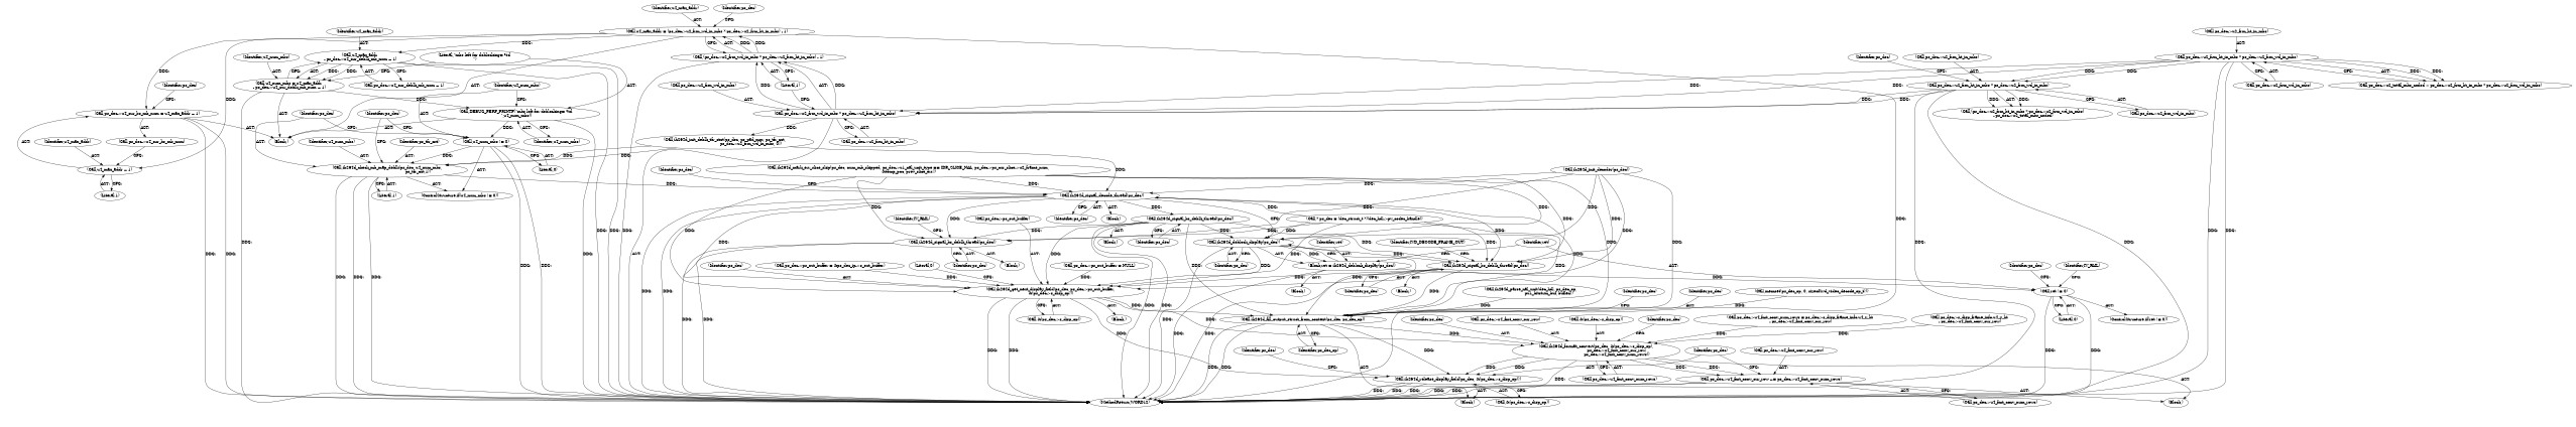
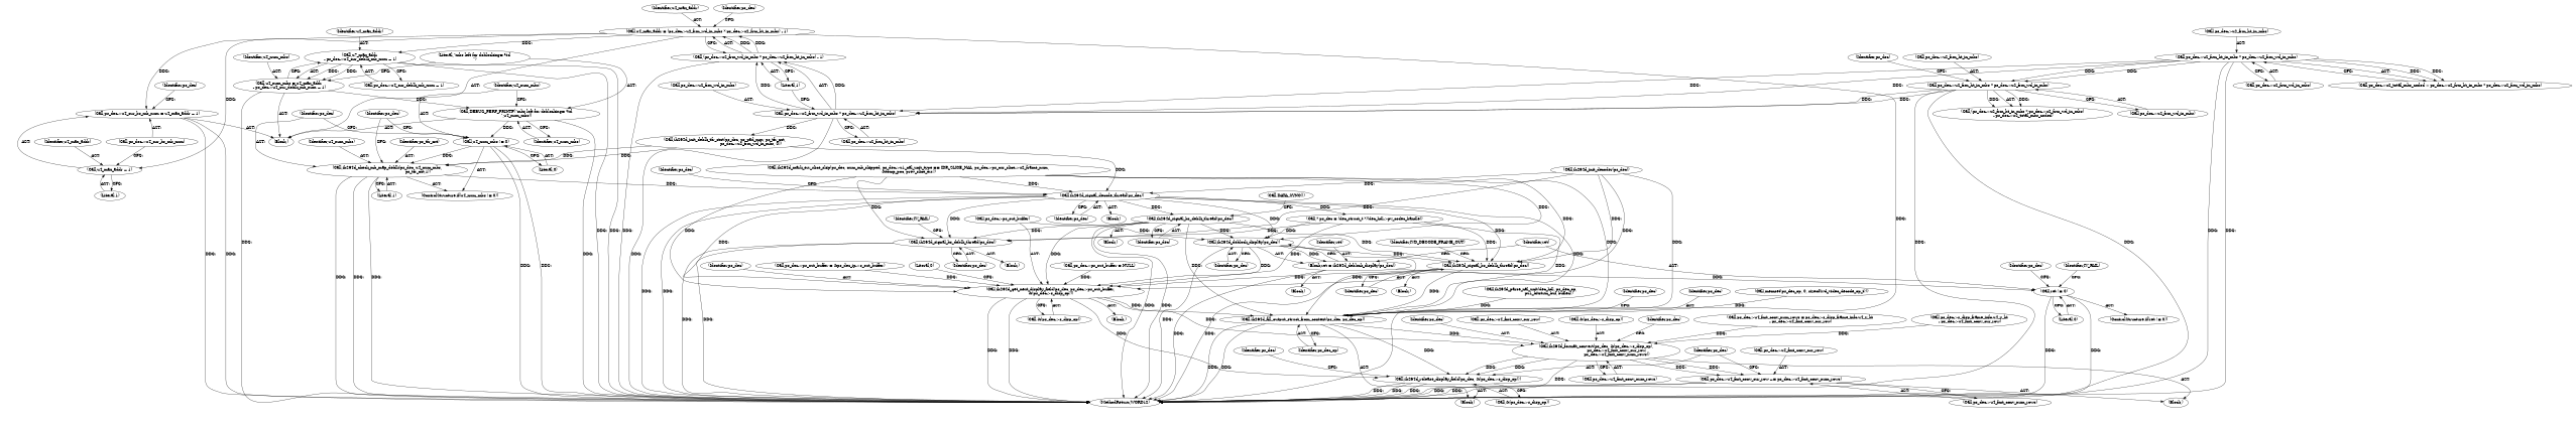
  digraph {
    n1 [label="(Call,u4_max_addr = (ps_dec->u2_frm_wd_in_mbs * ps_dec->u2_frm_ht_in_mbs) - 1)"]
    n2 [label="(Call,(ps_dec->u2_frm_wd_in_mbs * ps_dec->u2_frm_ht_in_mbs) - 1)"]
    n3 [label="(Call,ps_dec->u4_cur_bs_mb_num = u4_max_addr + 1)"]
    n4 [label="(Call,u4_max_addr + 1)"]
-   n5 [label="(Call,u4_max_addr\n - ps_dec->u4_cur_deblk_mb_num + 1)"]
+   n5 [label="(Call,u7_max_addr\n - ps_dec->u4_cur_deblk_mb_num + 1)"]
    n6 [label="(MethodReturn,WORD12)"]
    n7 [label="(Block,)"]
    n8 [label="(Literal,1)"]
    n9 [label="(Literal,1)"]
    n10 [label="(Call,u4_num_mbs = u4_max_addr\n - ps_dec->u4_cur_deblk_mb_num + 1)"]
    n11 [label="(Call,ps_dec->u4_cur_deblk_mb_num + 1)"]
    n12 [label="(Call,ps_dec->u2_frm_wd_in_mbs * ps_dec->u2_frm_ht_in_mbs)"]
    n13 [label="(Call,ps_dec->u2_frm_ht_in_mbs)"]
    n14 [label="(Call,ih264d_init_deblk_tfr_ctxt(ps_dec, ps_pad_mgr, ps_tfr_cxt,\n                                           ps_dec->u2_frm_wd_in_mbs, 0))"]
    n15 [label="(Call,ih264d_check_mb_map_deblk(ps_dec, u4_num_mbs,\n                                                   ps_tfr_cxt,1))"]
    n16 [label="(Call,ih264d_signal_decode_thread(ps_dec))"]
    n17 [label="(Call,ps_dec->u2_frm_ht_in_mbs * ps_dec->u2_frm_wd_in_mbs)"]
    n18 [label="(Call,ps_dec->u2_frm_ht_in_mbs * ps_dec->u2_frm_wd_in_mbs)"]
    n19 [label="(Call,ps_dec->u2_total_mbs_coded < ps_dec->u2_frm_ht_in_mbs * ps_dec->u2_frm_wd_in_mbs)"]
    n20 [label="(Call,ps_dec->u2_frm_wd_in_mbs)"]
    n21 [label="(Call,(ps_dec->u2_frm_ht_in_mbs * ps_dec->u2_frm_wd_in_mbs)\n - ps_dec->u2_total_mbs_coded)"]
    n22 [label="(Call,ps_dec->u2_frm_wd_in_mbs)"]
    n23 [label="(Call,DEBUG_PERF_PRINTF(\"mbs left for deblocking= %d \n\",u4_num_mbs))"]
    n24 [label="(Call,u4_num_mbs != 0)"]
    n25 [label="(Identifier,u4_num_mbs)"]
    n26 [label="(ControlStructure,if(u4_num_mbs != 0))"]
    n27 [label="(Literal,0)"]
    n28 [label="(Literal,1)"]
    n29 [label="(Call,ih264d_signal_bs_deblk_thread(ps_dec))"]
    n30 [label="(Call,ih264d_signal_bs_deblk_thread(ps_dec))"]
    n31 [label="(Call,ih264d_deblock_display(ps_dec))"]
    n32 [label="(Call,ih264d_signal_bs_deblk_thread(ps_dec))"]
    n33 [label="(Call,ih264d_get_next_display_field(ps_dec, ps_dec->ps_out_buffer,\n &(ps_dec->s_disp_op)))"]
    n34 [label="(Call,ih264d_fill_output_struct_from_context(ps_dec, ps_dec_op))"]
    n35 [label="(Identifier,ps_dec)"]
    n36 [label="(Block,)"]
    n37 [label="(Block,)"]
    n38 [label="(Identifier,ps_dec)"]
    n39 [label="(Block,)"]
    n40 [label="(Identifier,ps_dec)"]
    n41 [label="(Block,ret = ih264d_deblock_display(ps_dec))"]
    n42 [label="(Identifier,ps_dec)"]
    n43 [label="(Identifier,ps_dec)"]
    n44 [label="(Block,)"]
    n45 [label="(Call,ih264d_format_convert(ps_dec, &(ps_dec->s_disp_op),\n                                  ps_dec->u4_fmt_conv_cur_row,\n                                  ps_dec->u4_fmt_conv_num_rows))"]
    n46 [label="(Call,ih264d_release_display_field(ps_dec, &(ps_dec->s_disp_op)))"]
    n47 [label="(Block,)"]
    n48 [label="(Call,&(ps_dec->s_disp_op))"]
    n49 [label="(Block,)"]
    n50 [label="(Identifier,ps_dec_op)"]
    n51 [label="(Call,ret != 0)"]
    n52 [label="(Block,)"]
    n53 [label="(ControlStructure,if(ret != 0))"]
    n54 [label="(Literal,0)"]
    n55 [label="(Call,ps_dec->u4_fmt_conv_cur_row += ps_dec->u4_fmt_conv_num_rows)"]
    n56 [label="(Call,ps_dec->u4_fmt_conv_num_rows)"]
    n57 [label="(Block,)"]
    n58 [label="(Call,&(ps_dec->s_disp_op))"]
    n59 [label="(Call,ps_dec->u4_fmt_conv_num_rows)"]
    n60 [label="(Call,ps_dec->ps_out_buffer = NULL)"]
    n61 [label="(Identifier,IV_FAIL)"]
    n62 [label="(Identifier,ps_dec)"]
    n63 [label="(Identifier,ret)"]
    n64 [label="(Call,ps_dec->u2_frm_ht_in_mbs)"]
    n65 [label="(Call,ih264d_parse_nal_unit(dec_hdl, ps_dec_op,\n                              pu1_bitstrm_buf, buflen))"]
    n66 [label="(Call,ps_dec->u4_fmt_conv_cur_row)"]
    n67 [label="(Identifier,ps_dec)"]
    n68 [label="(Call,ps_dec->u4_cur_bs_mb_num)"]
    n69 [label="(Identifier,ps_dec)"]
    n70 [label="(Call,ih264d_mark_err_slice_skip(ps_dec, num_mb_skipped, ps_dec->u1_nal_unit_type == IDR_SLICE_NAL, ps_dec->ps_cur_slice->u2_frame_num,\n &temp_poc, prev_slice_err))"]
    n71 [label="(Identifier,u4_num_mbs)"]
    n72 [label="(Call,ps_dec->u2_frm_wd_in_mbs)"]
+   n73 [label="(Call,DATA_SYNC())"]
    n74 [label="(Identifier,IV_FAIL)"]
    n75 [label="(Identifier,ps_dec)"]
    n76 [label="(Identifier,ps_dec)"]
    n77 [label="(Call,ps_dec->u4_fmt_conv_num_rows = ps_dec->s_disp_frame_info.u4_y_ht\n - ps_dec->u4_fmt_conv_cur_row)"]
    n78 [label="(Call,ps_dec->u2_frm_ht_in_mbs)"]
    n79 [label="(Call,ps_dec->ps_out_buffer)"]
    n80 [label="(Call,ih264d_init_decoder(ps_dec))"]
    n81 [label="(Call,* ps_dec = (dec_struct_t *)(dec_hdl->pv_codec_handle))"]
    n82 [label="(Identifier,u4_num_mbs)"]
    n83 [label="(Call,ps_dec->s_disp_frame_info.u4_y_ht\n - ps_dec->u4_fmt_conv_cur_row)"]
    n84 [label="(Identifier,ps_dec)"]
    n85 [label="(Identifier,ret)"]
    n86 [label="(Literal,\"mbs left for deblocking= %d \n\")"]
    n87 [label="(Identifier,ps_dec)"]
    n88 [label="(Identifier,ps_dec)"]
    n89 [label="(Identifier,ps_dec)"]
    n90 [label="(Identifier,ps_dec)"]
    n91 [label="(Identifier,ps_dec)"]
    n92 [label="(Identifier,ps_dec)"]
    n93 [label="(Call,ps_dec->ps_out_buffer = &ps_dec_ip->s_out_buffer)"]
    n94 [label="(Identifier,u4_max_addr)"]
    n95 [label="(Call,ps_dec->u4_fmt_conv_cur_row)"]
    n96 [label="(Identifier,u4_max_addr)"]
    n97 [label="(Identifier,u4_max_addr)"]
    n98 [label="(Identifier,IVD_DECODE_FRAME_OUT)"]
    n99 [label="(Identifier,ps_dec)"]
    n100 [label="(Identifier,u4_num_mbs)"]
    n101 [label="(Identifier,ps_dec)"]
    n102 [label="(Identifier,ps_tfr_cxt)"]
    n103 [label="(Call,&(ps_dec->s_disp_op))"]
    n104 [label="(Call,memset(ps_dec_op, 0, sizeof(ivd_video_decode_op_t)))"]
    n105 [label="(Literal,0)"]
    n1 -> n2 [label="CFG: "]
    n1 -> n3 [label="DDG: "]
    n1 -> n4 [label="DDG: "]
    n1 -> n5 [label="DDG: "]
    n1 -> n6 [label="DDG: "]
    n1 -> n7 [label="AST: "]
    n2 -> n1 [label="AST: "]
    n2 -> n1 [label="DDG: "]
    n2 -> n1 [label="DDG: "]
    n2 -> n6 [label="DDG: "]
    n2 -> n8 [label="CFG: "]
    n3 -> n6 [label="DDG: "]
    n3 -> n6 [label="DDG: "]
    n3 -> n7 [label="AST: "]
    n4 -> n3 [label="AST: "]
    n4 -> n9 [label="CFG: "]
    n5 -> n6 [label="DDG: "]
    n5 -> n6 [label="DDG: "]
    n5 -> n10 [label="AST: "]
    n5 -> n10 [label="DDG: "]
    n5 -> n10 [label="DDG: "]
    n5 -> n11 [label="CFG: "]
    n8 -> n2 [label="AST: "]
    n8 -> n12 [label="CFG: "]
    n9 -> n4 [label="AST: "]
    n10 -> n5 [label="CFG: "]
    n10 -> n6 [label="DDG: "]
    n10 -> n7 [label="AST: "]
    n10 -> n23 [label="DDG: "]
    n11 -> n5 [label="AST: "]
    n12 -> n2 [label="AST: "]
    n12 -> n2 [label="DDG: "]
    n12 -> n2 [label="DDG: "]
-   n12 -> n6 [label="AST: "]
+   n12 -> n6 [label="DDG: "]
    n12 -> n13 [label="CFG: "]
    n12 -> n14 [label="DDG: "]
    n13 -> n12 [label="AST: "]
    n14 -> n15 [label="DDG: "]
    n14 -> n15 [label="DDG: "]
    n14 -> n16 [label="DDG: "]
    n15 -> n6 [label="DDG: "]
    n15 -> n6 [label="DDG: "]
    n15 -> n6 [label="DDG: "]
    n15 -> n16 [label="DDG: "]
    n15 -> n26 [label="AST: "]
    n15 -> n28 [label="CFG: "]
    n16 -> n6 [label="DDG: "]
    n16 -> n6 [label="DDG: "]
    n16 -> n29 [label="DDG: "]
    n16 -> n30 [label="DDG: "]
-   n16 -> n31 [label="CFG: "]
+   n16 -> n31 [label="DDG: "]
    n16 -> n32 [label="DDG: "]
    n16 -> n33 [label="DDG: "]
    n16 -> n34 [label="DDG: "]
    n16 -> n35 [label="CFG: "]
    n16 -> n36 [label="AST: "]
    n17 -> n6 [label="DDG: "]
    n17 -> n6 [label="DDG: "]
    n17 -> n12 [label="DDG: "]
    n17 -> n12 [label="DDG: "]
    n17 -> n18 [label="DDG: "]
    n17 -> n18 [label="DDG: "]
    n17 -> n19 [label="AST: "]
    n17 -> n19 [label="DDG: "]
    n17 -> n19 [label="DDG: "]
    n17 -> n20 [label="CFG: "]
    n18 -> n6 [label="DDG: "]
    n18 -> n6 [label="DDG: "]
    n18 -> n12 [label="DDG: "]
    n18 -> n12 [label="DDG: "]
    n18 -> n21 [label="AST: "]
    n18 -> n21 [label="DDG: "]
    n18 -> n21 [label="DDG: "]
    n18 -> n22 [label="CFG: "]
    n19 -> n17 [label="CFG: "]
    n20 -> n17 [label="AST: "]
    n22 -> n18 [label="AST: "]
    n23 -> n6 [label="DDG: "]
    n23 -> n7 [label="AST: "]
    n23 -> n24 [label="DDG: "]
    n23 -> n25 [label="CFG: "]
    n24 -> n6 [label="DDG: "]
    n24 -> n6 [label="DDG: "]
    n24 -> n15 [label="DDG: "]
    n24 -> n26 [label="AST: "]
    n24 -> n27 [label="CFG: "]
    n25 -> n23 [label="AST: "]
    n27 -> n24 [label="AST: "]
    n28 -> n15 [label="AST: "]
    n29 -> n6 [label="DDG: "]
    n29 -> n6 [label="DDG: "]
    n29 -> n30 [label="DDG: "]
    n29 -> n31 [label="DDG: "]
    n29 -> n32 [label="DDG: "]
    n29 -> n33 [label="DDG: "]
    n29 -> n34 [label="DDG: "]
    n29 -> n37 [label="AST: "]
    n29 -> n38 [label="CFG: "]
    n30 -> n6 [label="DDG: "]
    n30 -> n6 [label="DDG: "]
    n30 -> n39 [label="AST: "]
    n30 -> n40 [label="CFG: "]
    n31 -> n6 [label="DDG: "]
    n31 -> n32 [label="DDG: "]
    n31 -> n33 [label="DDG: "]
    n31 -> n34 [label="DDG: "]
    n31 -> n41 [label="AST: "]
    n31 -> n41 [label="DDG: "]
    n31 -> n42 [label="CFG: "]
    n32 -> n6 [label="DDG: "]
    n32 -> n33 [label="DDG: "]
    n32 -> n34 [label="DDG: "]
    n32 -> n43 [label="CFG: "]
    n32 -> n44 [label="AST: "]
    n33 -> n6 [label="DDG: "]
    n33 -> n6 [label="DDG: "]
    n33 -> n34 [label="DDG: "]
    n33 -> n45 [label="DDG: "]
    n33 -> n46 [label="DDG: "]
    n33 -> n47 [label="AST: "]
    n33 -> n48 [label="CFG: "]
    n34 -> n6 [label="DDG: "]
    n34 -> n6 [label="DDG: "]
    n34 -> n45 [label="DDG: "]
    n34 -> n46 [label="DDG: "]
    n34 -> n49 [label="AST: "]
    n34 -> n50 [label="CFG: "]
    n35 -> n16 [label="AST: "]
    n38 -> n29 [label="AST: "]
    n40 -> n30 [label="AST: "]
    n41 -> n6 [label="DDG: "]
    n41 -> n31 [label="CFG: "]
    n41 -> n51 [label="DDG: "]
    n41 -> n52 [label="AST: "]
    n42 -> n31 [label="AST: "]
    n43 -> n32 [label="AST: "]
    n45 -> n6 [label="DDG: "]
    n45 -> n46 [label="DDG: "]
    n45 -> n46 [label="DDG: "]
    n45 -> n55 [label="DDG: "]
    n45 -> n55 [label="DDG: "]
    n45 -> n56 [label="CFG: "]
    n45 -> n57 [label="AST: "]
    n46 -> n6 [label="DDG: "]
    n46 -> n6 [label="DDG: "]
    n46 -> n6 [label="DDG: "]
    n46 -> n49 [label="AST: "]
    n46 -> n58 [label="CFG: "]
    n48 -> n33 [label="AST: "]
    n50 -> n34 [label="AST: "]
    n51 -> n6 [label="DDG: "]
    n51 -> n6 [label="DDG: "]
    n51 -> n53 [label="AST: "]
    n51 -> n54 [label="CFG: "]
    n54 -> n51 [label="AST: "]
    n55 -> n6 [label="DDG: "]
    n55 -> n6 [label="DDG: "]
    n55 -> n57 [label="AST: "]
    n55 -> n59 [label="CFG: "]
    n56 -> n45 [label="AST: "]
    n58 -> n46 [label="AST: "]
    n59 -> n55 [label="AST: "]
    n60 -> n33 [label="DDG: "]
    n61 -> n51 [label="CFG: "]
    n62 -> n18 [label="CFG: "]
    n63 -> n41 [label="AST: "]
    n64 -> n18 [label="AST: "]
    n65 -> n34 [label="DDG: "]
    n66 -> n55 [label="AST: "]
    n67 -> n45 [label="CFG: "]
-   n3 -> n68 [label="AST: "]
+   n68 -> n3 [label="AST: "]
    n68 -> n4 [label="CFG: "]
    n69 -> n15 [label="CFG: "]
    n69 -> n24 [label="CFG: "]
    n70 -> n16 [label="DDG: "]
    n70 -> n30 [label="DDG: "]
    n70 -> n31 [label="DDG: "]
    n70 -> n32 [label="DDG: "]
    n70 -> n33 [label="DDG: "]
    n70 -> n34 [label="DDG: "]
    n71 -> n23 [label="CFG: "]
    n71 -> n24 [label="AST: "]
    n72 -> n12 [label="AST: "]
+   n73 -> n29 [label="CFG: "]
    n74 -> n30 [label="CFG: "]
    n75 -> n3 [label="CFG: "]
    n76 -> n34 [label="CFG: "]
    n77 -> n45 [label="DDG: "]
    n78 -> n17 [label="AST: "]
    n79 -> n33 [label="AST: "]
    n80 -> n16 [label="DDG: "]
    n80 -> n30 [label="DDG: "]
-   n80 -> n31 [label="DDG: "]
+   n79 -> n31 [label="DDG: "]
    n80 -> n32 [label="DDG: "]
    n80 -> n33 [label="DDG: "]
    n80 -> n34 [label="DDG: "]
-   n81 -> n16 [label="DDG: "]
+   n16 -> n81 [label="DDG: "]
    n81 -> n30 [label="DDG: "]
    n81 -> n31 [label="DDG: "]
    n81 -> n32 [label="DDG: "]
    n81 -> n33 [label="DDG: "]
    n81 -> n34 [label="DDG: "]
    n82 -> n10 [label="AST: "]
    n83 -> n45 [label="DDG: "]
    n84 -> n34 [label="AST: "]
    n85 -> n41 [label="CFG: "]
    n85 -> n51 [label="AST: "]
    n86 -> n10 [label="CFG: "]
    n86 -> n23 [label="AST: "]
    n87 -> n45 [label="AST: "]
    n88 -> n33 [label="AST: "]
    n89 -> n16 [label="CFG: "]
    n90 -> n46 [label="AST: "]
    n90 -> n55 [label="CFG: "]
    n91 -> n51 [label="CFG: "]
    n92 -> n15 [label="AST: "]
    n92 -> n24 [label="CFG: "]
    n93 -> n33 [label="DDG: "]
    n94 -> n1 [label="AST: "]
    n95 -> n45 [label="AST: "]
    n96 -> n4 [label="AST: "]
    n97 -> n5 [label="AST: "]
    n98 -> n32 [label="CFG: "]
    n99 -> n1 [label="CFG: "]
    n100 -> n15 [label="AST: "]
    n101 -> n46 [label="CFG: "]
    n102 -> n15 [label="AST: "]
    n103 -> n45 [label="AST: "]
    n104 -> n34 [label="DDG: "]
    n105 -> n33 [label="CFG: "]
  }
